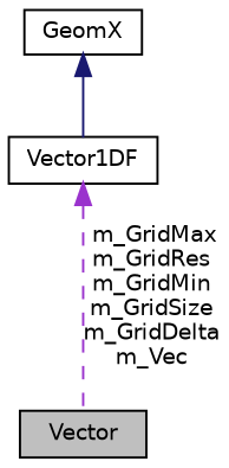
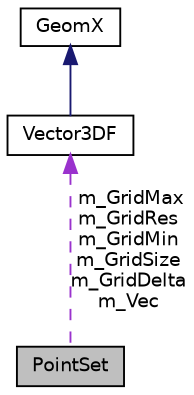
  digraph {
    node [color=black fillcolor=white fontname=Helvetica fontsize=10 shape=record style=filled]
    edge [dir=back fontname=Helvetica fontsize=10 labelfontname=Helvetica labelfontsize=10]
-   n1 [fillcolor=grey75 fontcolor=black height=0.2 label=Vector width=0.4]
+   n1 [fillcolor=grey75 fontcolor=black height=0.2 label=PointSet width=0.4]
    n2 [height=0.2 label=GeomX width=0.4]
-   n3 [height=0.2 label=Vector1DF width=0.4]
+   n3 [height=0.2 label=Vector3DF width=0.4]
    n2 -> n3 [color=midnightblue style=solid]
    n3 -> n1 [color=darkorchid3 label=" m_GridMax\nm_GridRes\nm_GridMin\nm_GridSize\nm_GridDelta\nm_Vec" style=dashed]
  }
